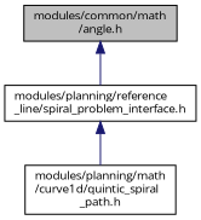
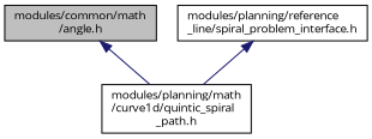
  digraph {
    fontname="Open Sans"
    node [color=black fillcolor=white fontname="Open Sans" fontsize=10 shape=record style=filled]
    edge [color=midnightblue dir=back fontname="Open Sans" fontsize=10 labelfontname=Helvetica labelfontsize=10 style=solid]
    n1 [fillcolor=grey75 fontcolor=black height=0.2 label="modules/common/math\l/angle.h" width=0.4]
    n2 [height=0.2 label="modules/planning/math\l/curve1d/quintic_spiral\l_path.h" width=0.4]
    n3 [height=0.2 label="modules/planning/reference\l_line/spiral_problem_interface.h" width=0.4]
-   n1 -> n3
+   n1 -> n2
    n3 -> n2
  }
